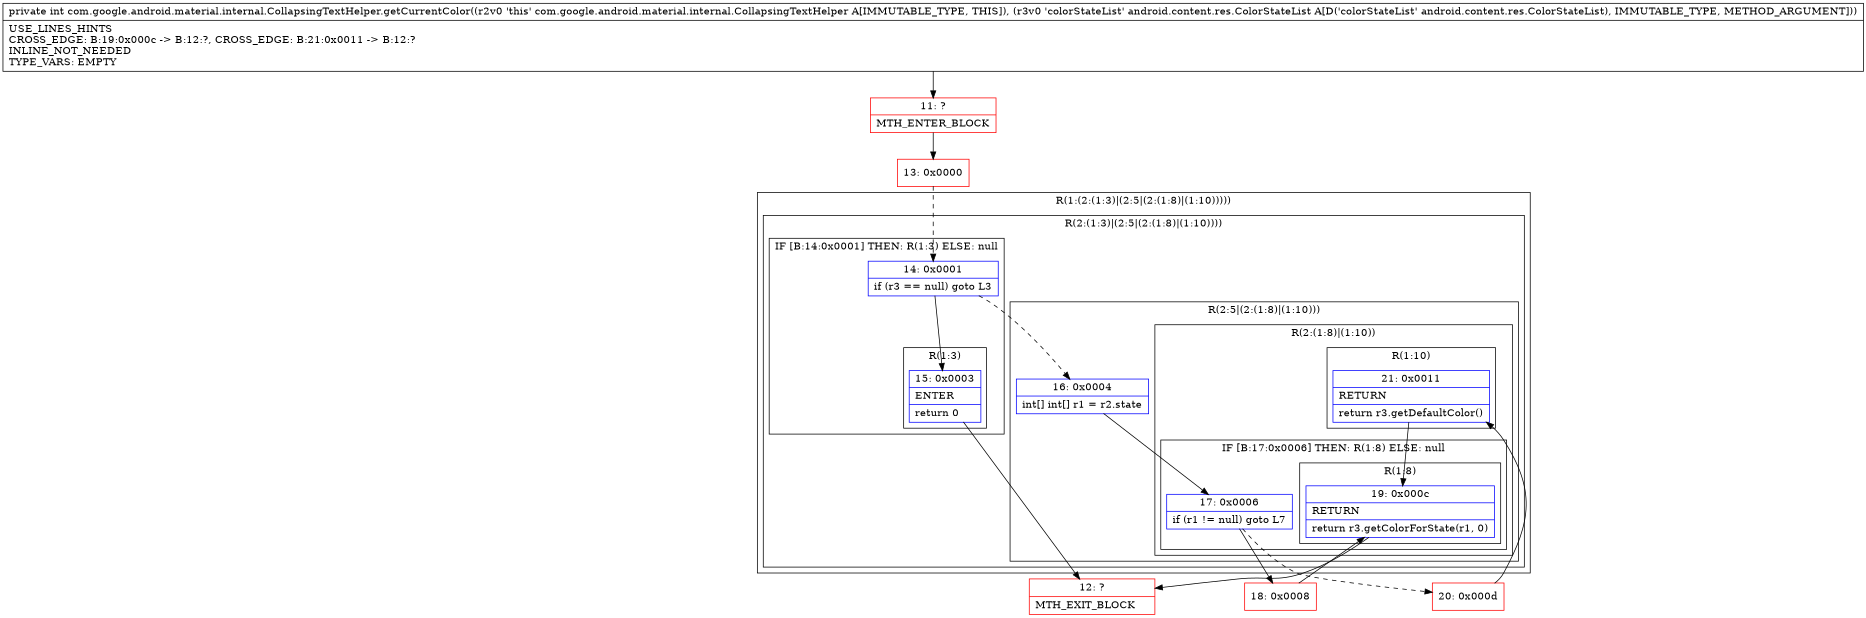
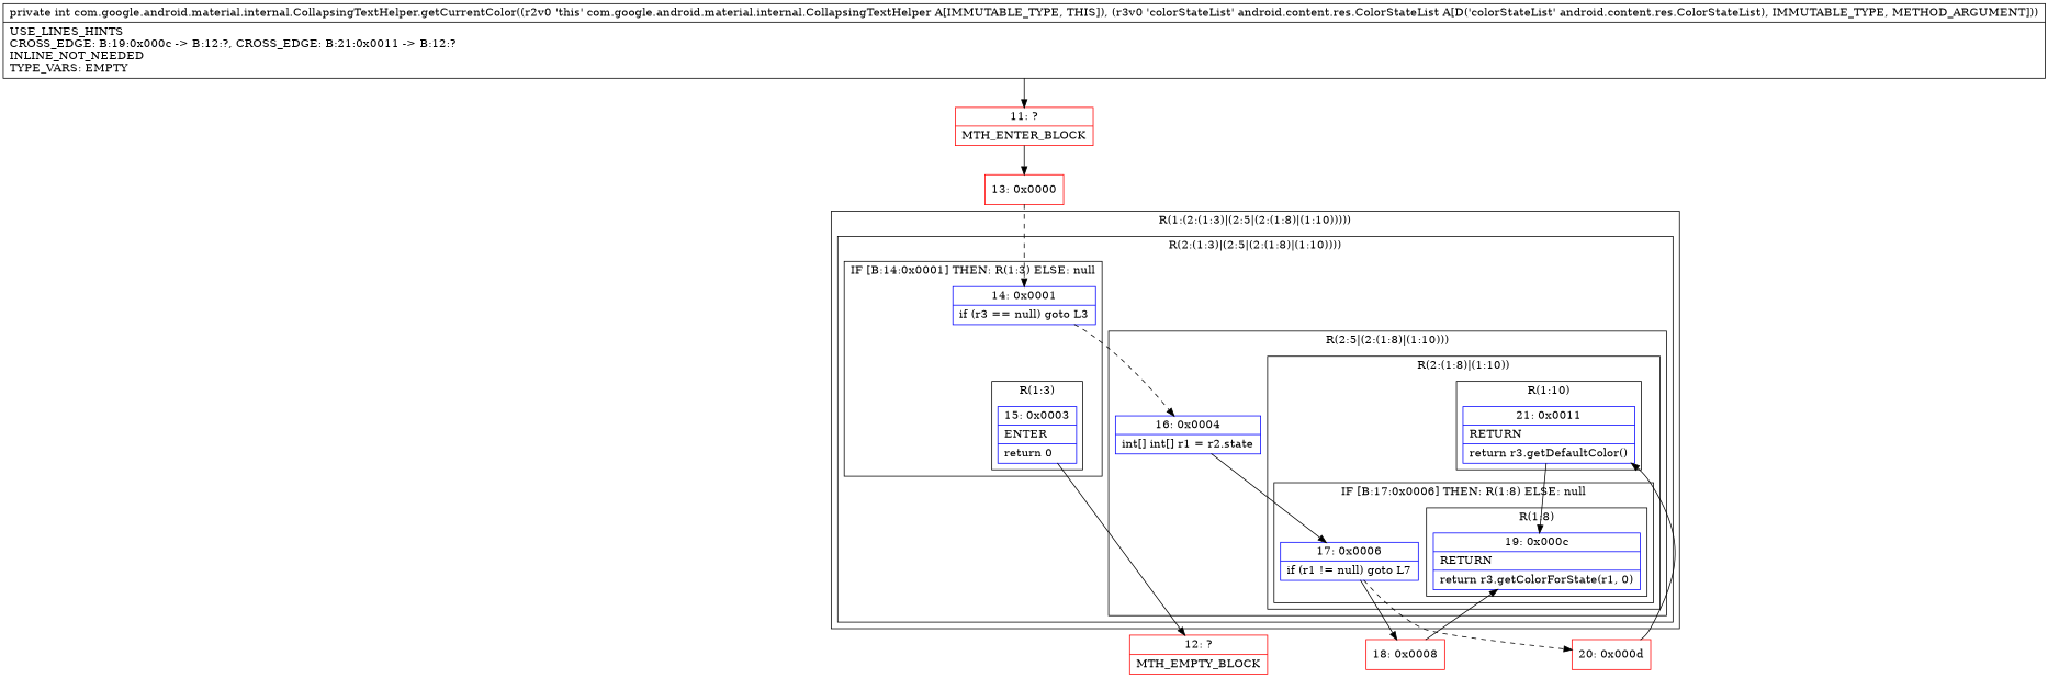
  digraph {
    node [color=blue shape=record]
    n1 [label="{15\:\ 0x0003|ENTER\l|return 0\l}"]
    n2 [label="{14\:\ 0x0001|if (r3 == null) goto L3\l}"]
    n3 [label="{19\:\ 0x000c|RETURN\l|return r3.getColorForState(r1, 0)\l}"]
    n4 [label="{17\:\ 0x0006|if (r1 != null) goto L7\l}"]
    n5 [label="{21\:\ 0x0011|RETURN\l|return r3.getDefaultColor()\l}"]
    n6 [label="{16\:\ 0x0004|int[] int[] r1 = r2.state\l}"]
-   n7 [color=red label="{12\:\ ?|MTH_EXIT_BLOCK\l}"]
+   n7 [color=red label="{12\:\ ?|MTH_EMPTY_BLOCK\l}"]
    n8 [color=red label="{18\:\ 0x0008}"]
    n9 [color=red label="{20\:\ 0x000d}"]
    n10 [color=red label="{11\:\ ?|MTH_ENTER_BLOCK\l}"]
    n11 [color=red label="{13\:\ 0x0000}"]
    n12 [label="{private int com.google.android.material.internal.CollapsingTextHelper.getCurrentColor((r2v0 'this' com.google.android.material.internal.CollapsingTextHelper A[IMMUTABLE_TYPE, THIS]), (r3v0 'colorStateList' android.content.res.ColorStateList A[D('colorStateList' android.content.res.ColorStateList), IMMUTABLE_TYPE, METHOD_ARGUMENT]))  | USE_LINES_HINTS\lCROSS_EDGE: B:19:0x000c \-\> B:12:?, CROSS_EDGE: B:21:0x0011 \-\> B:12:?\lINLINE_NOT_NEEDED\lTYPE_VARS: EMPTY\l}" color=""]
    subgraph cluster_1 {
      label="R(1:(2:(1:3)|(2:5|(2:(1:8)|(1:10)))))"
      subgraph cluster_2 {
        label="R(2:(1:3)|(2:5|(2:(1:8)|(1:10))))"
        subgraph cluster_3 {
          label="IF [B:14:0x0001] THEN: R(1:3) ELSE: null"
          n2
          subgraph cluster_4 {
            label="R(1:3)"
            n1
          }
        }
        subgraph cluster_5 {
          label="R(2:5|(2:(1:8)|(1:10)))"
          n6
          subgraph cluster_6 {
            label="R(2:(1:8)|(1:10))"
            subgraph cluster_7 {
              label="IF [B:17:0x0006] THEN: R(1:8) ELSE: null"
              n4
              subgraph cluster_8 {
                label="R(1:8)"
                n3
              }
            }
            subgraph cluster_9 {
              label="R(1:10)"
              n5
            }
          }
        }
      }
    }
    n1 -> n7
-   n2 -> n1
    n2 -> n6 [style=dashed]
-   n3 -> n7
    n4 -> n8
    n4 -> n9 [style=dashed]
    n5 -> n3
    n6 -> n4
    n8 -> n3
    n9 -> n5
    n10 -> n11
    n11 -> n2 [style=dashed]
    n12 -> n10
  }
